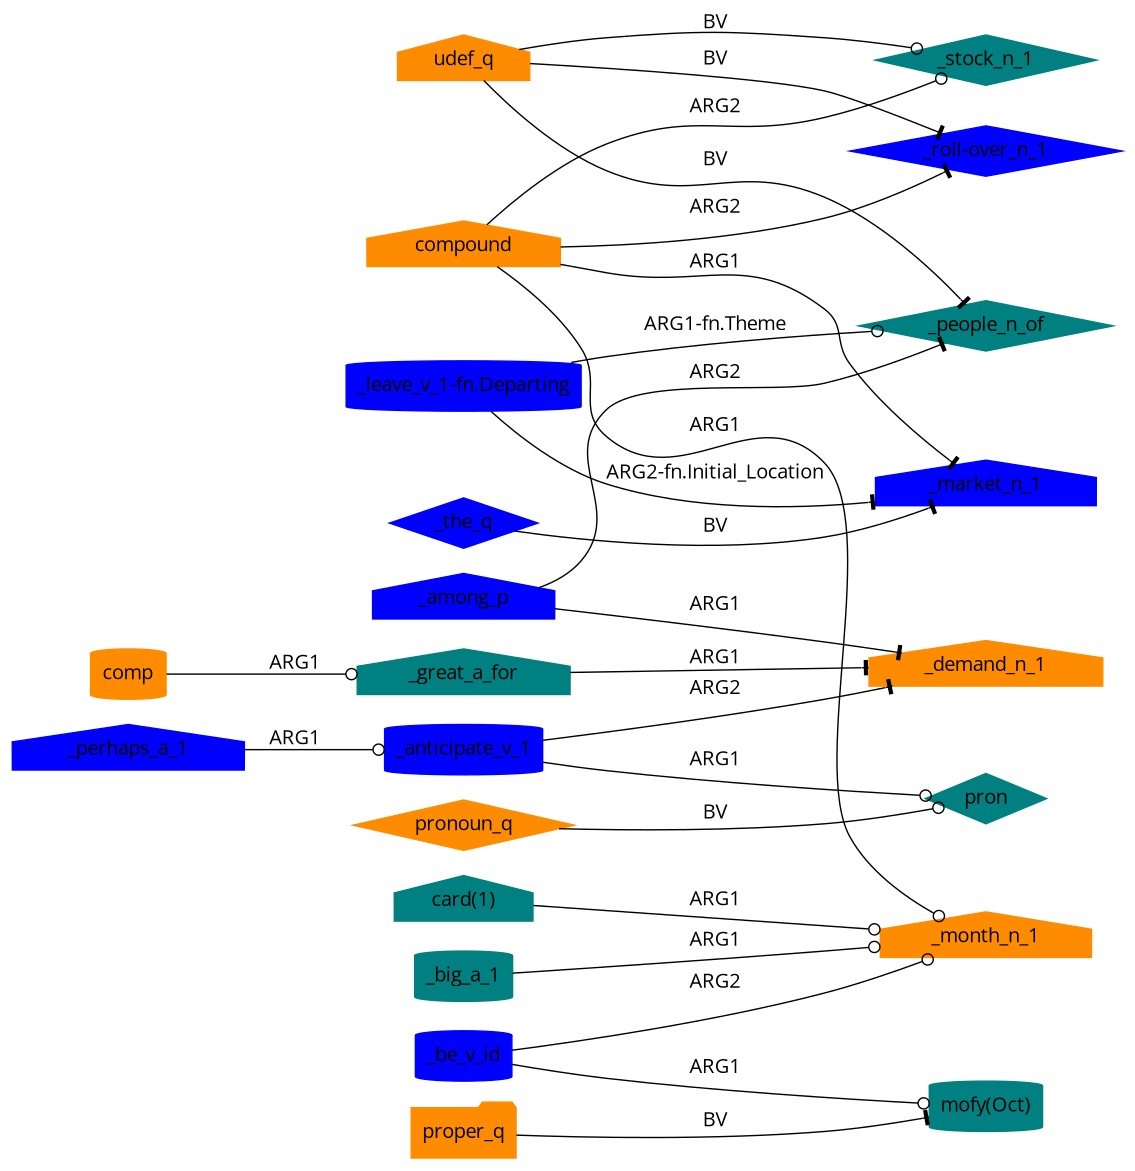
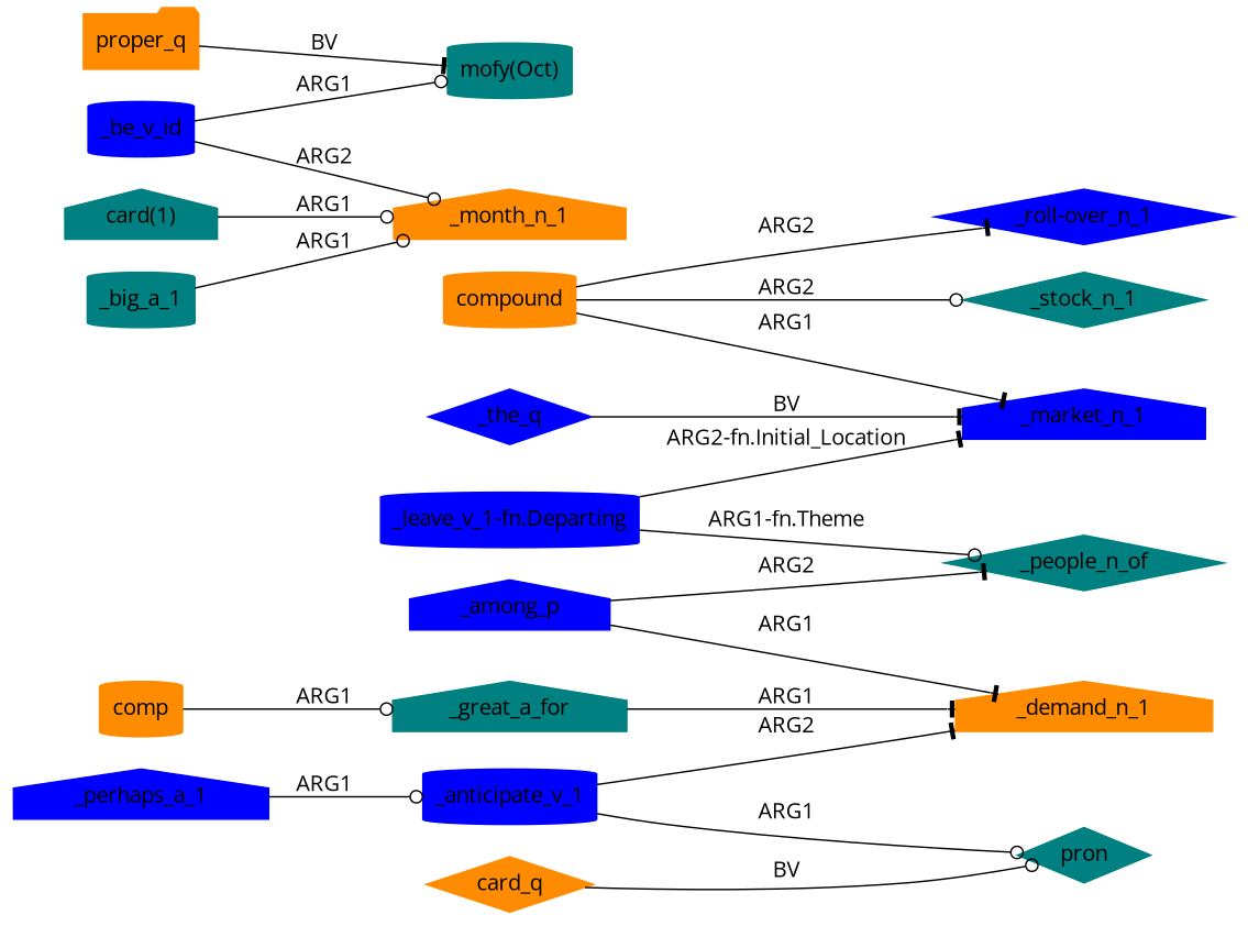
  digraph {
    fontname="Open Sans"
    rankdir=LR
    node [color=blue fontname="Open Sans" shape=house style=filled]
    edge [arrowhead=odot fontname="Open Sans"]
-   compound [color=darkorange]
+   compound [color=darkorange shape=cylinder]
    "_roll-over_n_1" [shape=diamond]
    _month_n_1 [color=darkorange]
    _market_n_1
    _stock_n_1 [color=teal shape=diamond]
    _be_v_id [shape=cylinder]
    "mofy(Oct)" [color=teal shape=cylinder]
    "card(1)" [color=teal]
    "_leave_v_1-fn.Departing" [shape=cylinder]
    _people_n_of [color=teal shape=diamond]
    _anticipate_v_1 [shape=cylinder]
    pron [color=teal shape=diamond]
    _demand_n_1 [color=darkorange]
    proper_q [color=darkorange shape=folder]
    _big_a_1 [color=teal shape=cylinder]
-   udef_q [color=darkorange]
    comp [color=darkorange shape=cylinder]
    _great_a_for [color=teal]
-   pronoun_q [color=darkorange shape=diamond]
+   pronoun_q [color=darkorange shape=diamond label=card_q]
    _among_p
    _the_q [shape=diamond]
    _perhaps_a_1
    compound -> "_roll-over_n_1" [arrowhead=tee label=ARG2]
-   compound -> _month_n_1 [label=ARG1]
    compound -> _market_n_1 [arrowhead=tee label=ARG1]
    compound -> _stock_n_1 [label=ARG2]
    _be_v_id -> _month_n_1 [label=ARG2]
    _be_v_id -> "mofy(Oct)" [label=ARG1]
    "card(1)" -> _month_n_1 [label=ARG1]
    "_leave_v_1-fn.Departing" -> _market_n_1 [arrowhead=tee label="ARG2-fn.Initial_Location"]
    "_leave_v_1-fn.Departing" -> _people_n_of [label="ARG1-fn.Theme"]
    _anticipate_v_1 -> pron [label=ARG1]
    _anticipate_v_1 -> _demand_n_1 [arrowhead=tee label=ARG2]
    proper_q -> "mofy(Oct)" [arrowhead=tee label=BV]
    _big_a_1 -> _month_n_1 [label=ARG1]
-   udef_q -> "_roll-over_n_1" [arrowhead=tee label=BV]
-   udef_q -> _stock_n_1 [label=BV]
-   udef_q -> _people_n_of [arrowhead=tee label=BV]
    comp -> _great_a_for [label=ARG1]
    _great_a_for -> _demand_n_1 [arrowhead=tee label=ARG1]
    pronoun_q -> pron [label=BV]
    _among_p -> _people_n_of [arrowhead=tee label=ARG2]
    _among_p -> _demand_n_1 [arrowhead=tee label=ARG1]
    _the_q -> _market_n_1 [arrowhead=tee label=BV]
    _perhaps_a_1 -> _anticipate_v_1 [label=ARG1]
  }
